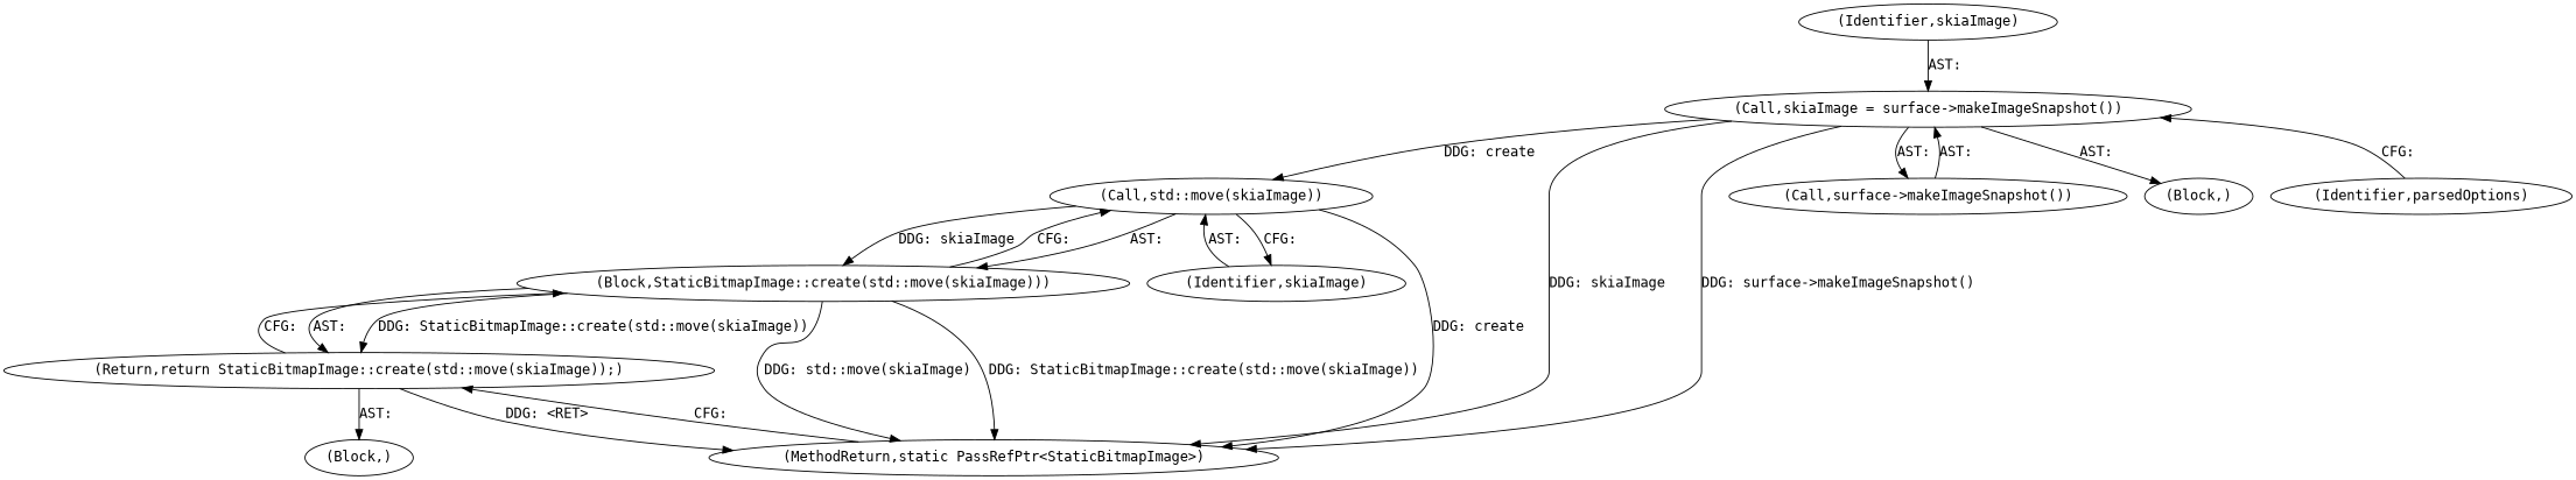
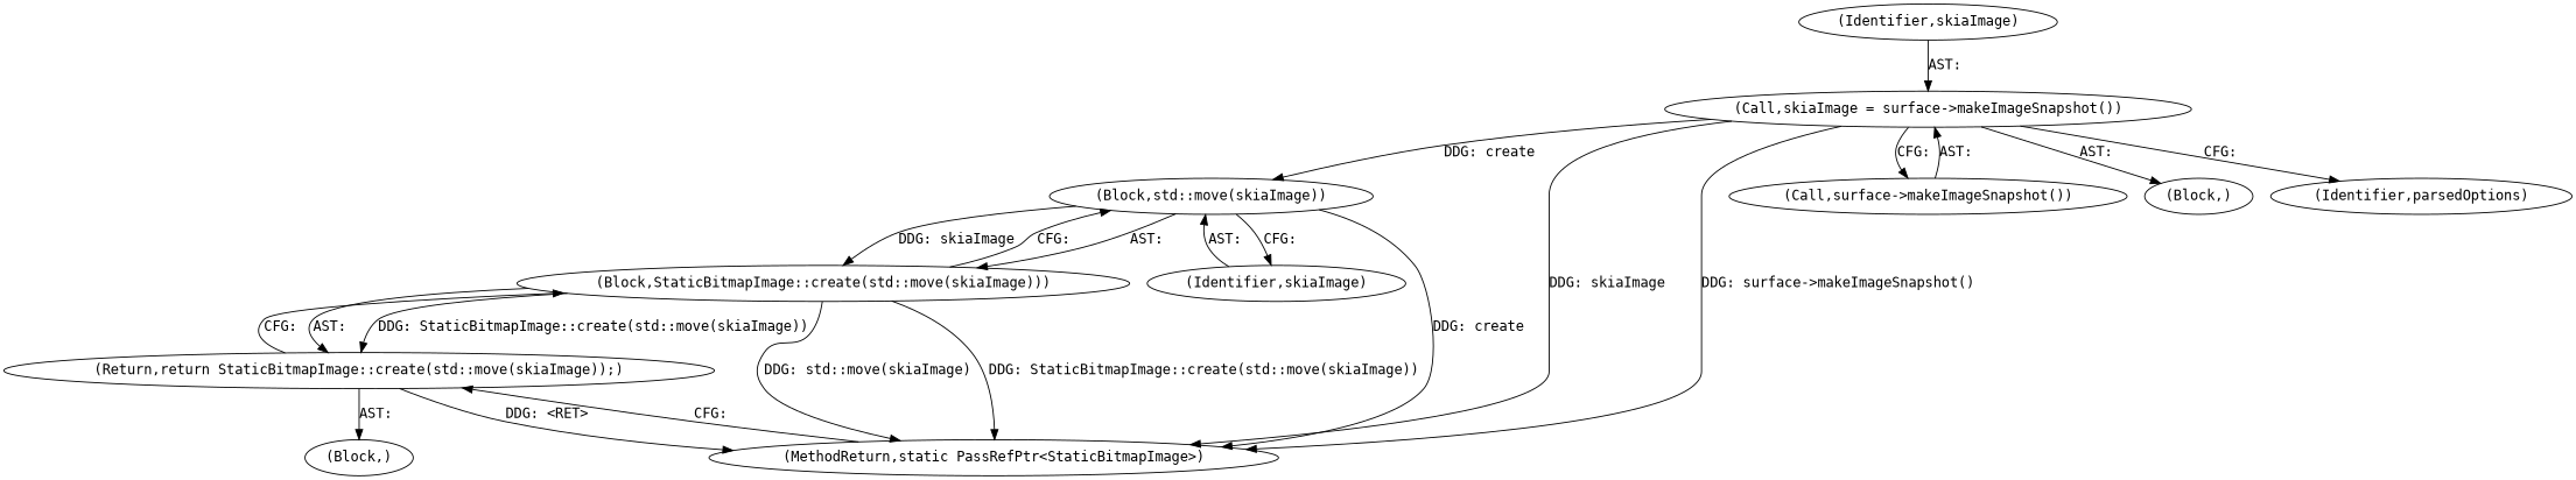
  digraph {
    fontname="DejaVu Sans Mono"
    node [fontname="DejaVu Sans Mono"]
    edge [fontname="DejaVu Sans Mono"]
-   n1 [label="(Call,std::move(skiaImage))"]
+   n1 [label="(Block,std::move(skiaImage))"]
    n2 [label="(Block,StaticBitmapImage::create(std::move(skiaImage)))"]
    n3 [label="(MethodReturn,static PassRefPtr<StaticBitmapImage>)"]
    n4 [label="(Identifier,skiaImage)"]
    n5 [label="(Return,return StaticBitmapImage::create(std::move(skiaImage));)"]
    n6 [label="(Call,skiaImage = surface->makeImageSnapshot())"]
    n7 [label="(Call,surface->makeImageSnapshot())"]
    n8 [label="(Block,)"]
    n9 [label="(Block,)"]
    n10 [label="(Identifier,skiaImage)"]
    n11 [label="(Identifier,parsedOptions)"]
    n1 -> n2 [label="AST: "]
    n1 -> n2 [label="DDG: skiaImage"]
    n1 -> n3 [label="DDG: create"]
    n1 -> n4 [label="CFG: "]
    n2 -> n1 [label="CFG: "]
    n2 -> n3 [label="DDG: std::move(skiaImage)"]
    n2 -> n3 [label="DDG: StaticBitmapImage::create(std::move(skiaImage))"]
    n2 -> n5 [label="AST: "]
    n2 -> n5 [label="DDG: StaticBitmapImage::create(std::move(skiaImage))"]
    n3 -> n5 [label="CFG: "]
    n4 -> n1 [label="AST: "]
    n5 -> n2 [label="CFG: "]
    n5 -> n3 [label="DDG: <RET>"]
    n5 -> n9 [label="AST: "]
    n6 -> n1 [label="DDG: create"]
    n6 -> n3 [label="DDG: skiaImage"]
    n6 -> n3 [label="DDG: surface->makeImageSnapshot()"]
-   n6 -> n7 [label="AST: "]
+   n6 -> n7 [label="CFG: "]
    n6 -> n8 [label="AST: "]
    n7 -> n6 [label="AST: "]
    n10 -> n6 [label="AST: "]
-   n11 -> n6 [label="CFG: "]
+   n6 -> n11 [label="CFG: "]
  }
